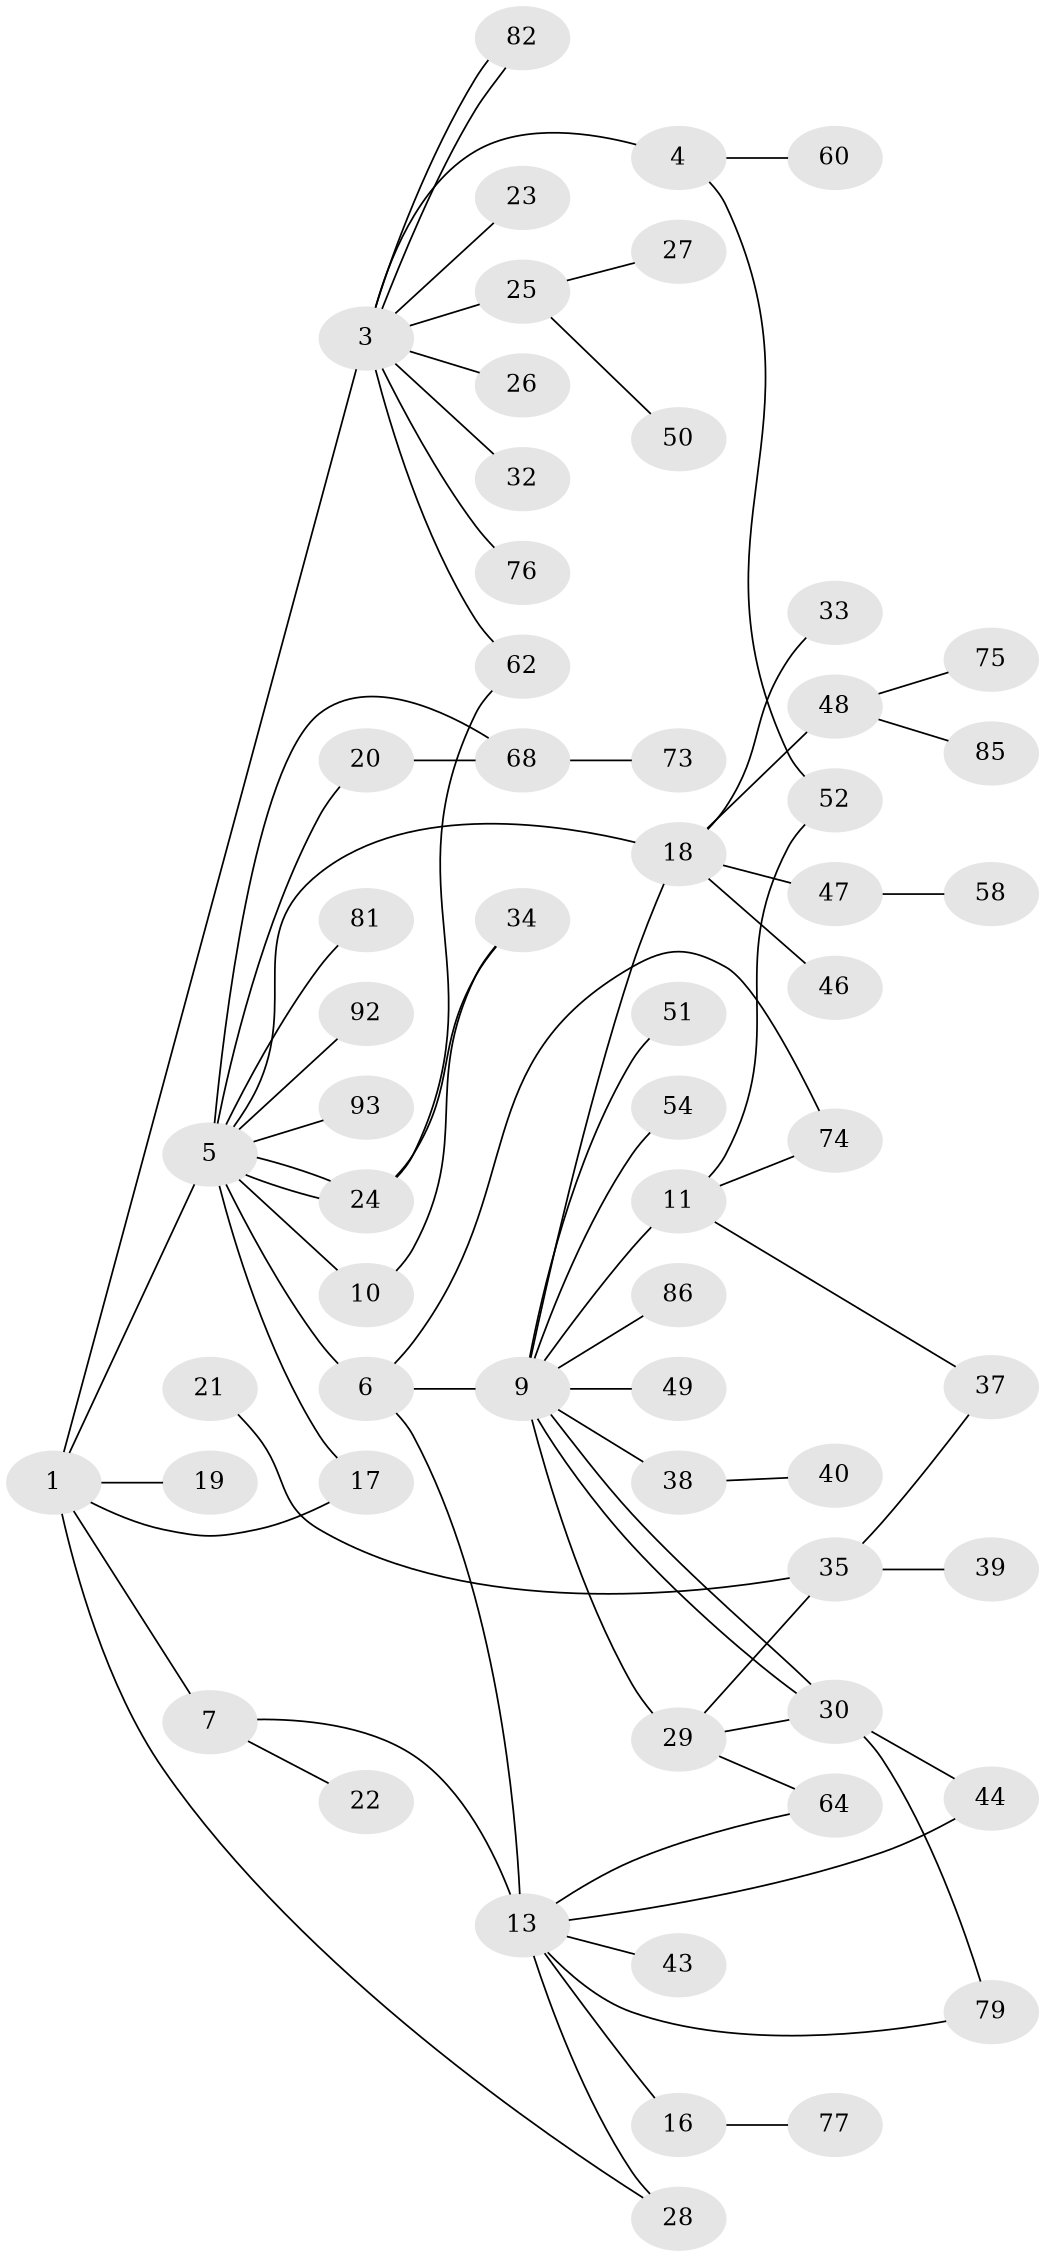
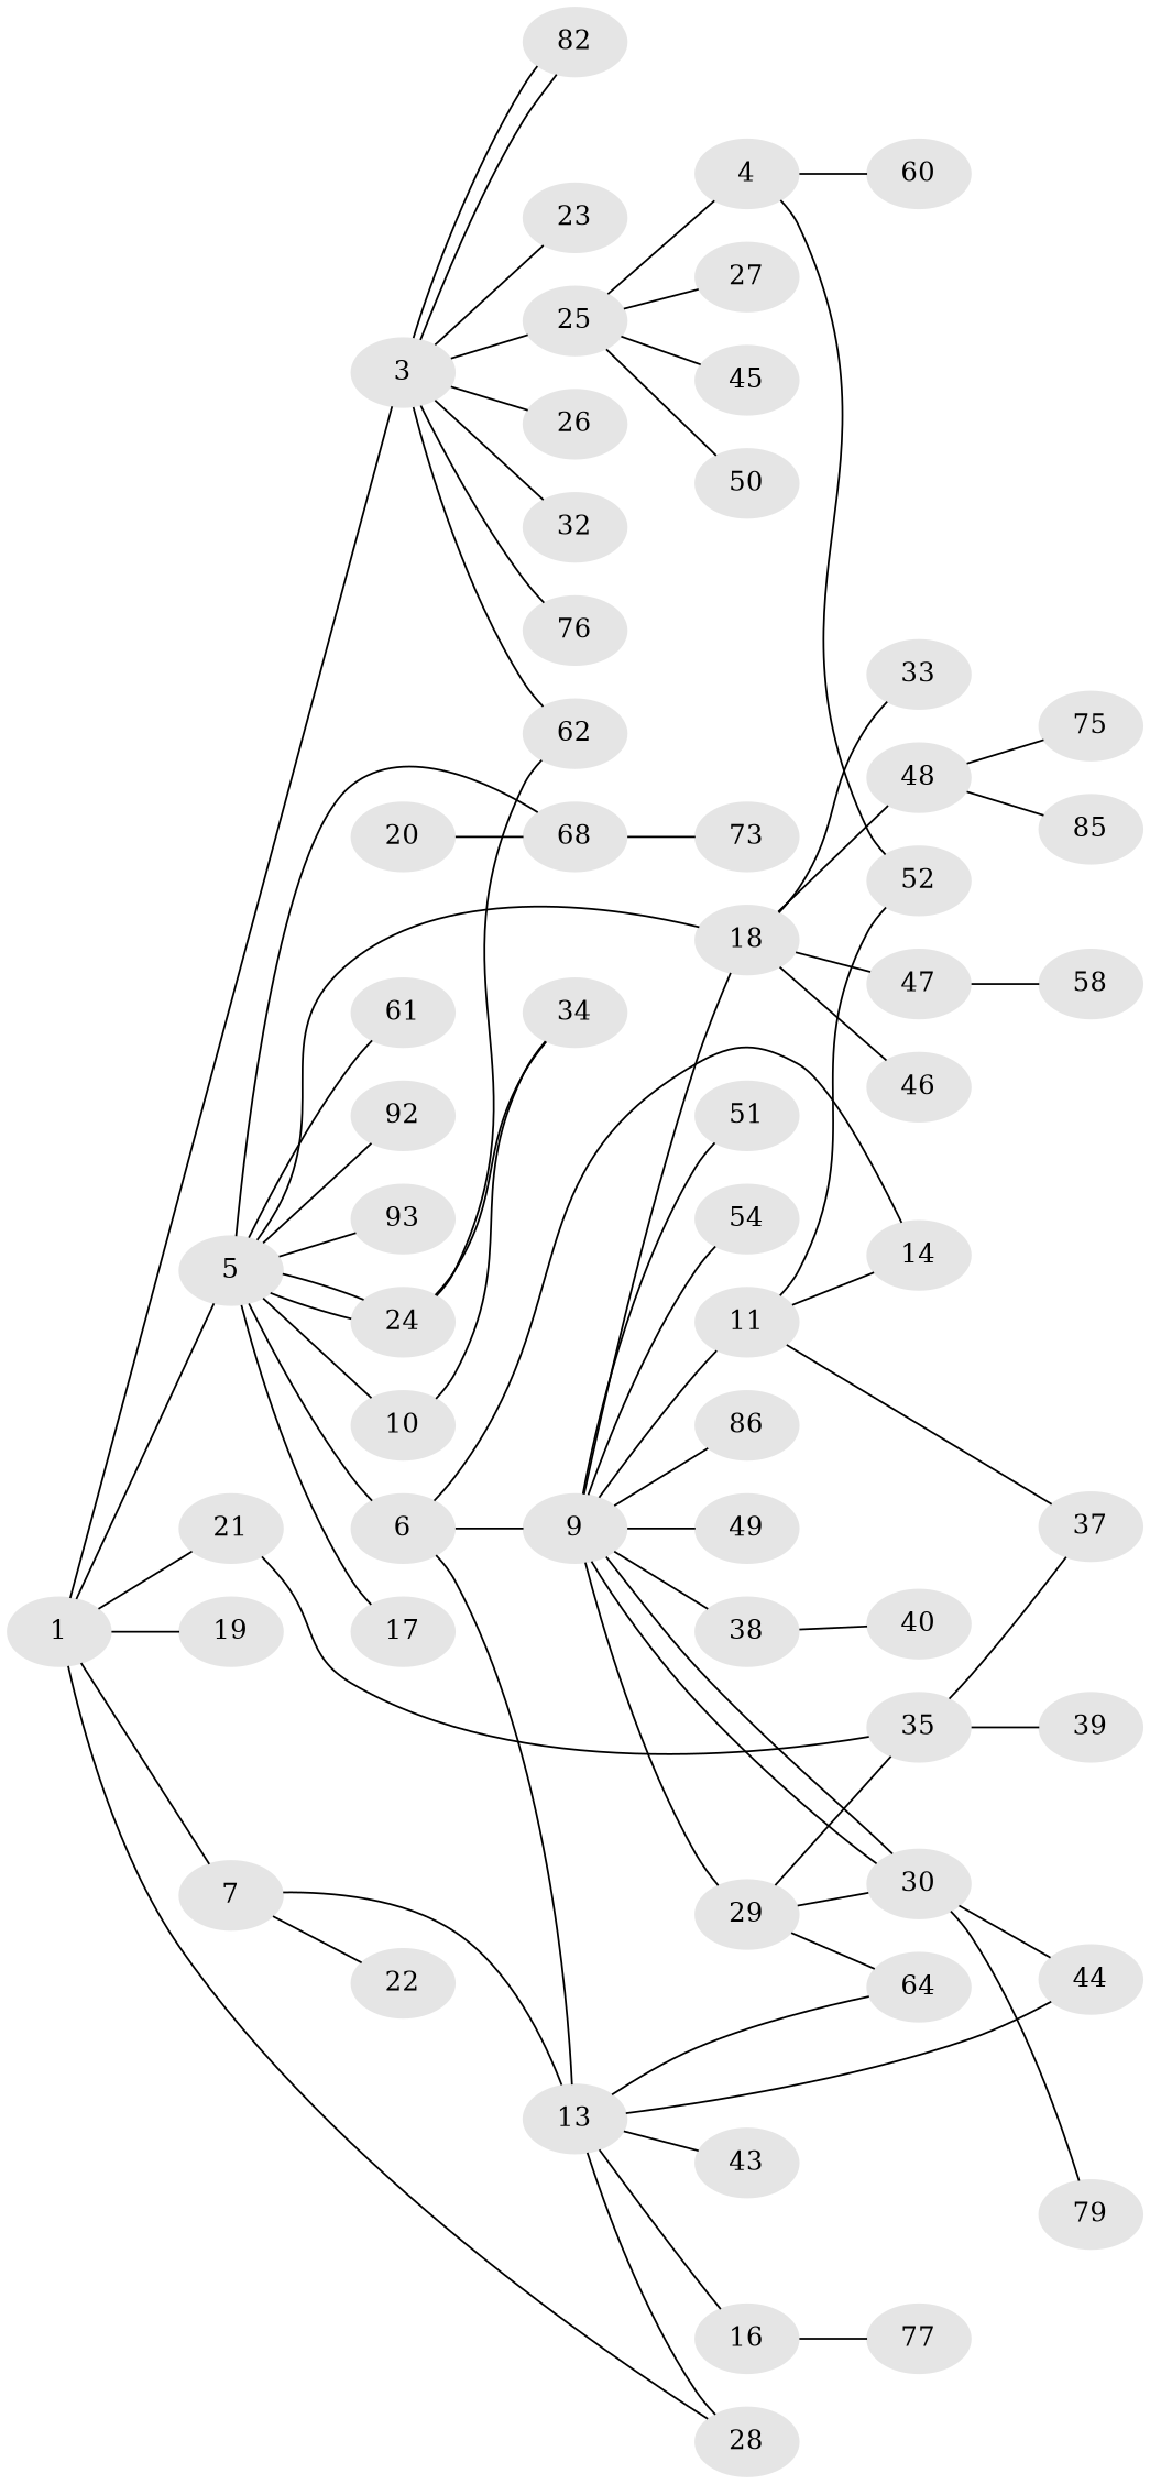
  graph {
    rankdir=LR
    node [color=gray90 style=filled]
    1 [super="+2"]
    3 [super="+8"]
    5 [super="+15"]
    7 [super="+41"]
    19
    21 [super="+70"]
    28 [super="+63"]
    4 [super="+36"]
    23
    25 [super="+84"]
    26
    32
    62 [super="+72"]
    76
    82
    6 [super="+89"]
    10 [super="+87"]
    17
    18 [super="+74"]
    20 [super="+31"]
    24 [super="+66"]
    68 [super="+69"]
-   81
+   81 [label=61]
    92
    93
    13 [super="+83"]
    22 [super="+80"]
    35
    52 [super="+67"]
    60 [super="+88"]
    27
+   45 [super="+71"]
    50
    9 [super="+12"]
-   14 [label=74]
+   14
    34 [super="+78"]
    33
    46 [super="+91"]
    47
    48 [super="+56"]
    73
    54
    11 [super="+61"]
    29 [super="+53"]
    30 [super="+59"]
    38
    49
    51
    86 [super="+90"]
    64
    16
    43 [super="+57"]
    44 [super="+65"]
    79
    37 [super="+55"]
    40
    39 [super="+42"]
    77
    58
    75
    85
    1 -- 3
    1 -- 5
    1 -- 7
    1 -- 19
-   1 -- 17
+   1 -- 21
    1 -- 28
-   3 -- 4
+   25 -- 4
    3 -- 23
    3 -- 25
    3 -- 26
    3 -- 32
    3 -- 62
    3 -- 76
    3 -- 82
    3 -- 82
    5 -- 6
    5 -- 10
    5 -- 17
    5 -- 18
-   5 -- 20
    5 -- 24
    5 -- 24
    5 -- 68
    5 -- 81
    5 -- 92
    5 -- 93
    7 -- 13
    7 -- 22
    21 -- 35
    4 -- 52
    4 -- 60
    25 -- 27
+   25 -- 45
    25 -- 50
    6 -- 13
    6 -- 9
    6 -- 14
    10 -- 34
    18 -- 33
    18 -- 46
    18 -- 47
    18 -- 48
    20 -- 68
    24 -- 62
    24 -- 34
    68 -- 73
    13 -- 28
    13 -- 64
    13 -- 16
    13 -- 43
    13 -- 44
-   13 -- 79
    35 -- 37
    35 -- 39
    9 -- 18
    9 -- 54
    9 -- 11
    9 -- 29
    9 -- 30
    9 -- 30
    9 -- 38
    9 -- 49
    9 -- 51
    9 -- 86
    47 -- 58
    48 -- 75
    48 -- 85
    11 -- 52
    11 -- 14
    11 -- 37
    29 -- 35
    29 -- 30
    29 -- 64
    30 -- 44
    30 -- 79
    38 -- 40
    16 -- 77
  }
